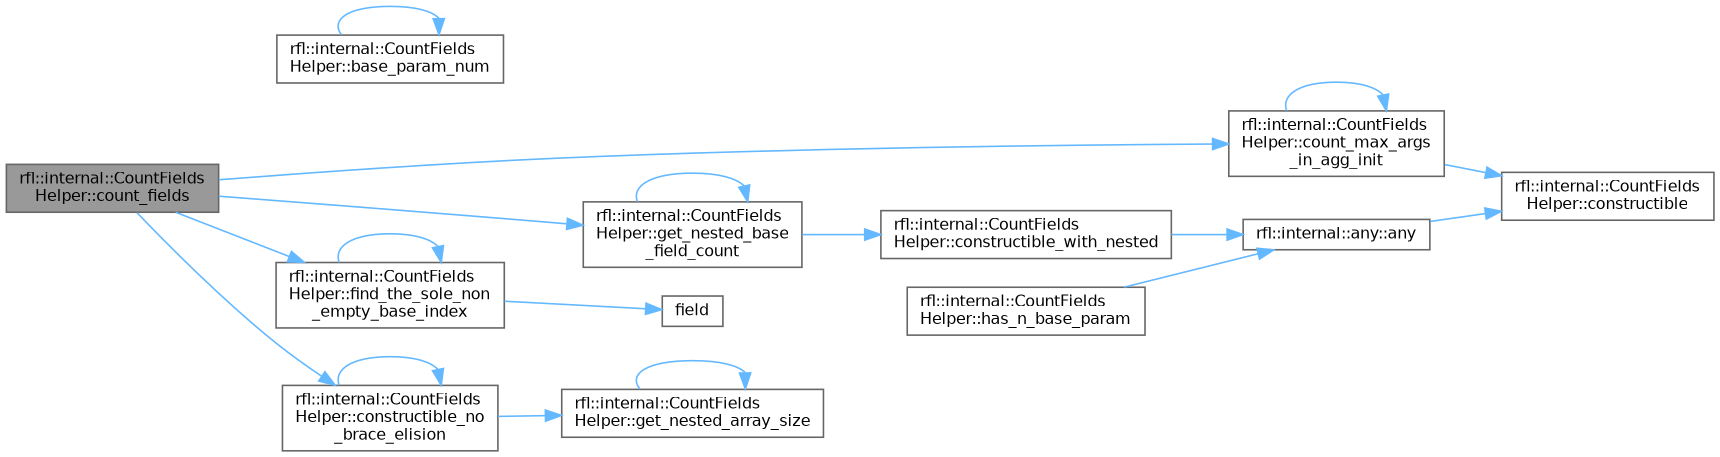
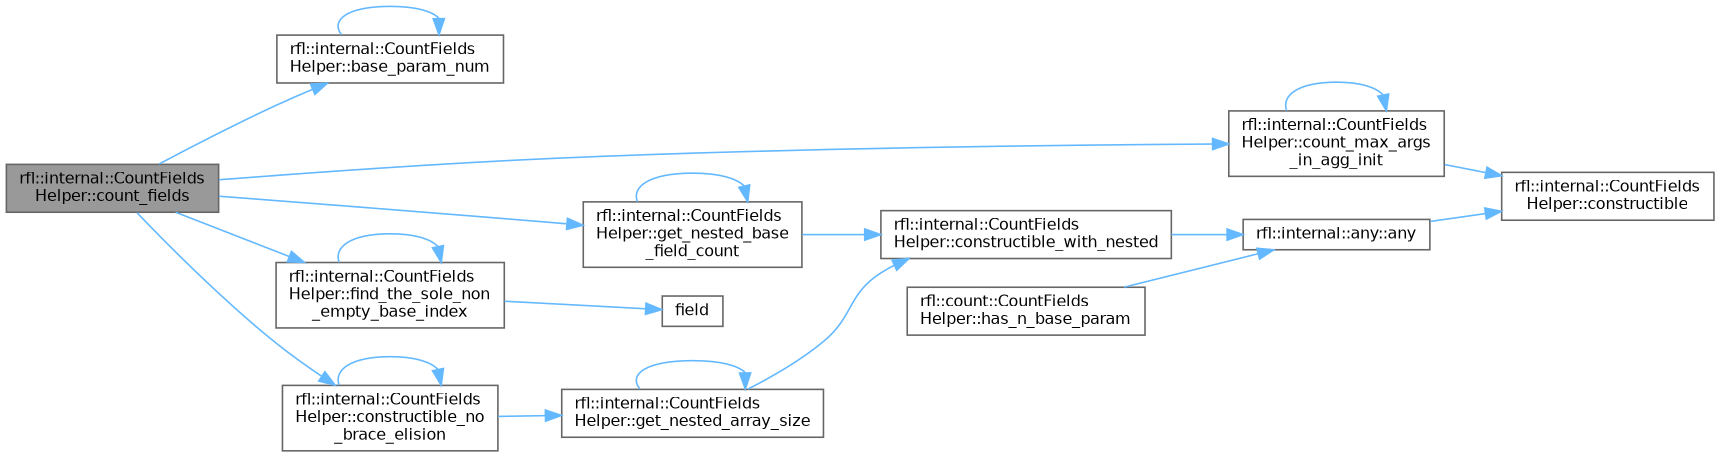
  digraph {
    rankdir=LR
    node [color=grey40 fillcolor=white fontname=Helvetica fontsize=10 shape=box style=filled]
    edge [color=steelblue1 fontname=Helvetica fontsize=10 labelfontname=Helvetica labelfontsize=10 style=solid]
    n1 [color=gray40 fillcolor=grey60 fontcolor=black height=0.2 label="rfl::internal::CountFields\lHelper::count_fields" width=0.4]
    n2 [height=0.2 label="rfl::internal::CountFields\lHelper::base_param_num" width=0.4]
    n3 [height=0.2 label="rfl::internal::CountFields\lHelper::constructible_no\l_brace_elision" width=0.4]
    n4 [height=0.2 label="rfl::internal::CountFields\lHelper::count_max_args\l_in_agg_init" width=0.4]
    n5 [height=0.2 label="rfl::internal::CountFields\lHelper::find_the_sole_non\l_empty_base_index" width=0.4]
    n6 [height=0.2 label="rfl::internal::CountFields\lHelper::get_nested_base\l_field_count" width=0.4]
    n7 [height=0.2 label="rfl::internal::CountFields\lHelper::get_nested_array_size" width=0.4]
    n8 [height=0.2 label="rfl::internal::CountFields\lHelper::constructible" width=0.4]
    n9 [height=0.2 label=field width=0.4]
    n10 [height=0.2 label="rfl::internal::CountFields\lHelper::constructible_with_nested" width=0.4]
-   n11 [height=0.2 label="rfl::internal::CountFields\lHelper::has_n_base_param" width=0.4]
+   n11 [height=0.2 label="rfl::count::CountFields\lHelper::has_n_base_param" width=0.4]
    n12 [height=0.2 label="rfl::internal::any::any" width=0.4]
+   n1 -> n2
    n1 -> n3
    n1 -> n4
    n1 -> n5
    n1 -> n6
    n2 -> n2
    n3 -> n3
    n3 -> n7
    n4 -> n4
    n4 -> n8
    n5 -> n5
    n5 -> n9
    n6 -> n6
    n6 -> n10
    n7 -> n7
+   n7 -> n10
    n10 -> n12
    n11 -> n12
    n12 -> n8
  }
